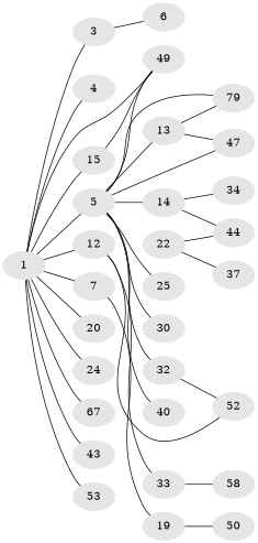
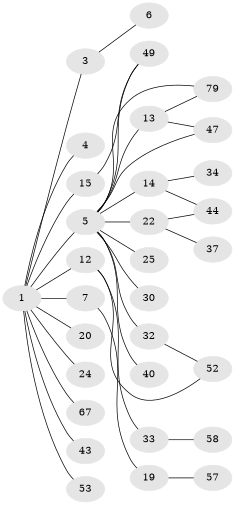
  graph {
    rankdir=LR
    node [color=gray90 style=filled]
    1 [super="+2+8+48"]
    3
    4 [super="+55"]
    5 [super="+9+10"]
    7
    12 [super="+38+21"]
    15
    20
    24 [super="+41+42"]
    n10 [label=67]
    43
    49 [super="+62"]
    53
    6 [super="+31"]
    13 [super="+26+60"]
    14 [super="+51+16"]
    22 [super="+35+36"]
    25
    n19 [label=79 super="+61"]
    30
    32
    40
    47 [super="+63"]
    19
    33
    52
    34 [super="+46"]
    44
    37 [super="+54"]
-   50
+   50 [label=57]
    58
    1 -- 3
    1 -- 4
    1 -- 5
    1 -- 7
    1 -- 12
    1 -- 15
    1 -- 20
    1 -- 24
    1 -- n10
    1 -- 43
-   1 -- 49
    1 -- 53
    3 -- 6
    5 -- 49
    5 -- 13
    5 -- 14
+   5 -- 22
    5 -- 25
    5 -- n19
    5 -- 30
    5 -- 32
    5 -- 40
    5 -- 47
    7 -- 19
    12 -- 33
    12 -- 52
    15 -- 49
    13 -- n19
    13 -- 47
    14 -- 34
    14 -- 44
    22 -- 44
    22 -- 37
    32 -- 52
    19 -- 50
    33 -- 58
  }
